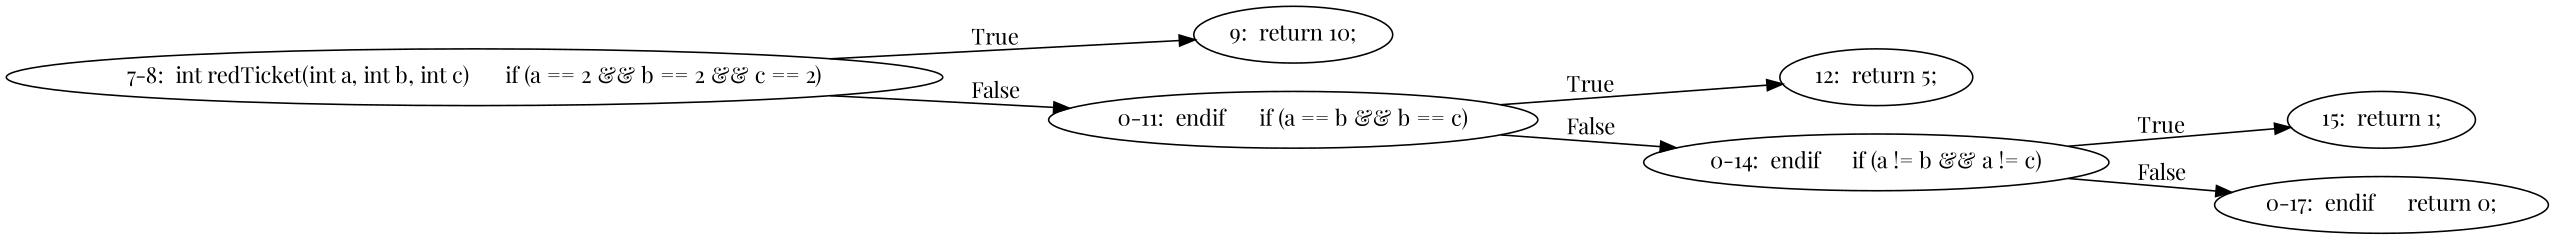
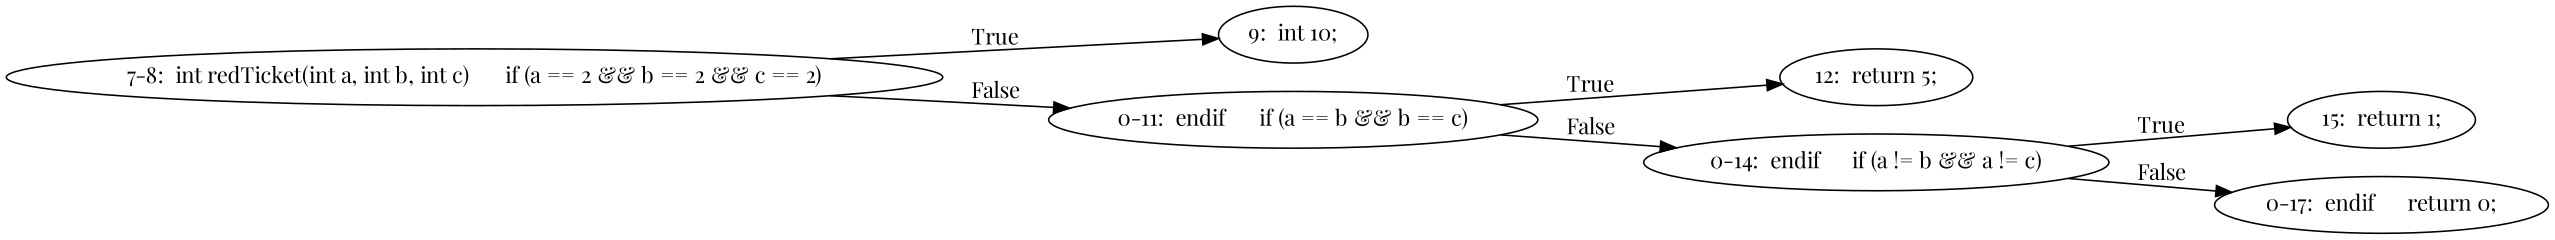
  digraph {
    rankdir=LR
    fontname="Playfair Display"
    node [fontname="Playfair Display"]
    edge [fontname="Playfair Display"]
    n1 [label="7-8:  int redTicket(int a, int b, int c)	if (a == 2 && b == 2 && c == 2)"]
-   n2 [label="9:  return 10;"]
+   n2 [label="9:  int 10;"]
    n3 [label="0-11:  endif	if (a == b && b == c)"]
    n4 [label="12:  return 5;"]
    n5 [label="0-14:  endif	if (a != b && a != c)"]
    n6 [label="15:  return 1;"]
    n7 [label="0-17:  endif	return 0;"]
    n1 -> n2 [label=True]
    n1 -> n3 [label=False]
    n3 -> n4 [label=True]
    n3 -> n5 [label=False]
    n5 -> n6 [label=True]
    n5 -> n7 [label=False]
  }
